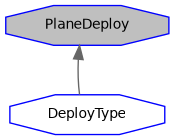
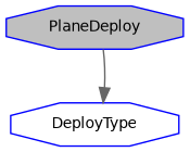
  digraph {
    node [color=blue fontname=Helvetica fontsize=10 shape=octagon style=filled]
    n1 [fillcolor=grey75 fontcolor=black height=0.2 label=PlaneDeploy width=0.4]
    n2 [fillcolor=white height=0.2 label=DeployType width=0.4]
-   n1 -> n2 [color=gray40 dir=back fontname=Helvetica fontsize=10 labelfontname=Helvetica labelfontsize=10 style=solid]
+   n2 -> n1 [color=gray40 dir=back fontname=Helvetica fontsize=10 labelfontname=Helvetica labelfontsize=10 style=solid]
  }
